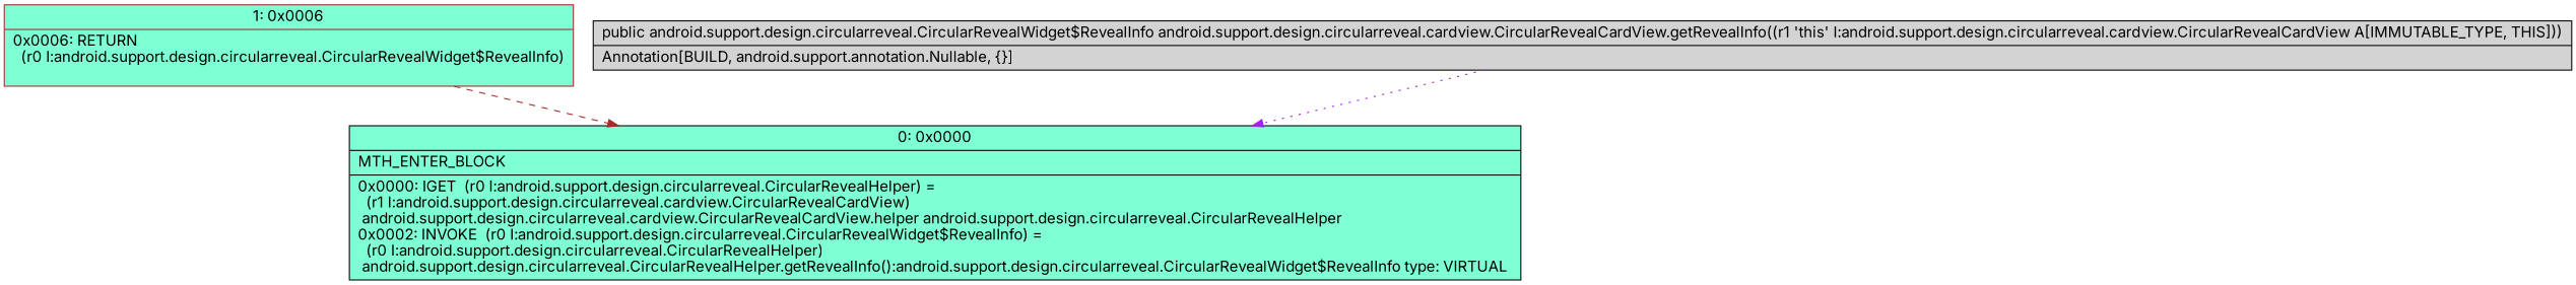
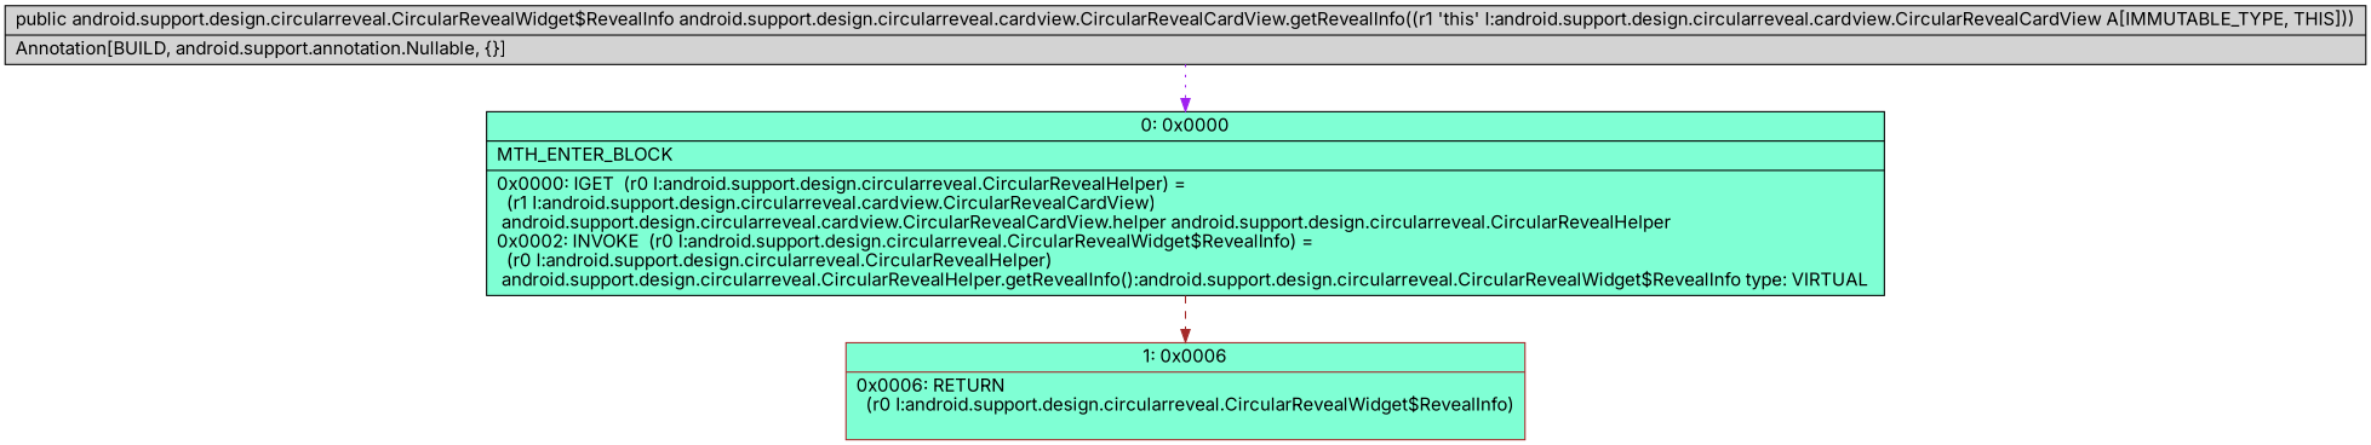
  digraph {
    fontname=Inter
    node [shape=record style=filled fillcolor=aquamarine color=black fontname=Inter]
    edge [fontname=Inter]
    n1 [label="{0\:\ 0x0000|MTH_ENTER_BLOCK\l|0x0000: IGET  (r0 I:android.support.design.circularreveal.CircularRevealHelper) = \l  (r1 I:android.support.design.circularreveal.cardview.CircularRevealCardView)\l android.support.design.circularreveal.cardview.CircularRevealCardView.helper android.support.design.circularreveal.CircularRevealHelper \l0x0002: INVOKE  (r0 I:android.support.design.circularreveal.CircularRevealWidget$RevealInfo) = \l  (r0 I:android.support.design.circularreveal.CircularRevealHelper)\l android.support.design.circularreveal.CircularRevealHelper.getRevealInfo():android.support.design.circularreveal.CircularRevealWidget$RevealInfo type: VIRTUAL \l}"]
    n2 [label="{1\:\ 0x0006|0x0006: RETURN  \l  (r0 I:android.support.design.circularreveal.CircularRevealWidget$RevealInfo)\l \l}" color=brown]
    n3 [label="{public android.support.design.circularreveal.CircularRevealWidget$RevealInfo android.support.design.circularreveal.cardview.CircularRevealCardView.getRevealInfo((r1 'this' I:android.support.design.circularreveal.cardview.CircularRevealCardView A[IMMUTABLE_TYPE, THIS]))  | Annotation[BUILD, android.support.annotation.Nullable, \{\}]\l}" fillcolor=lightgrey]
-   n2 -> n1 [color=brown style=dashed]
+   n1 -> n2 [color=brown style=dashed]
    n3 -> n1 [color=purple style=dotted]
  }
